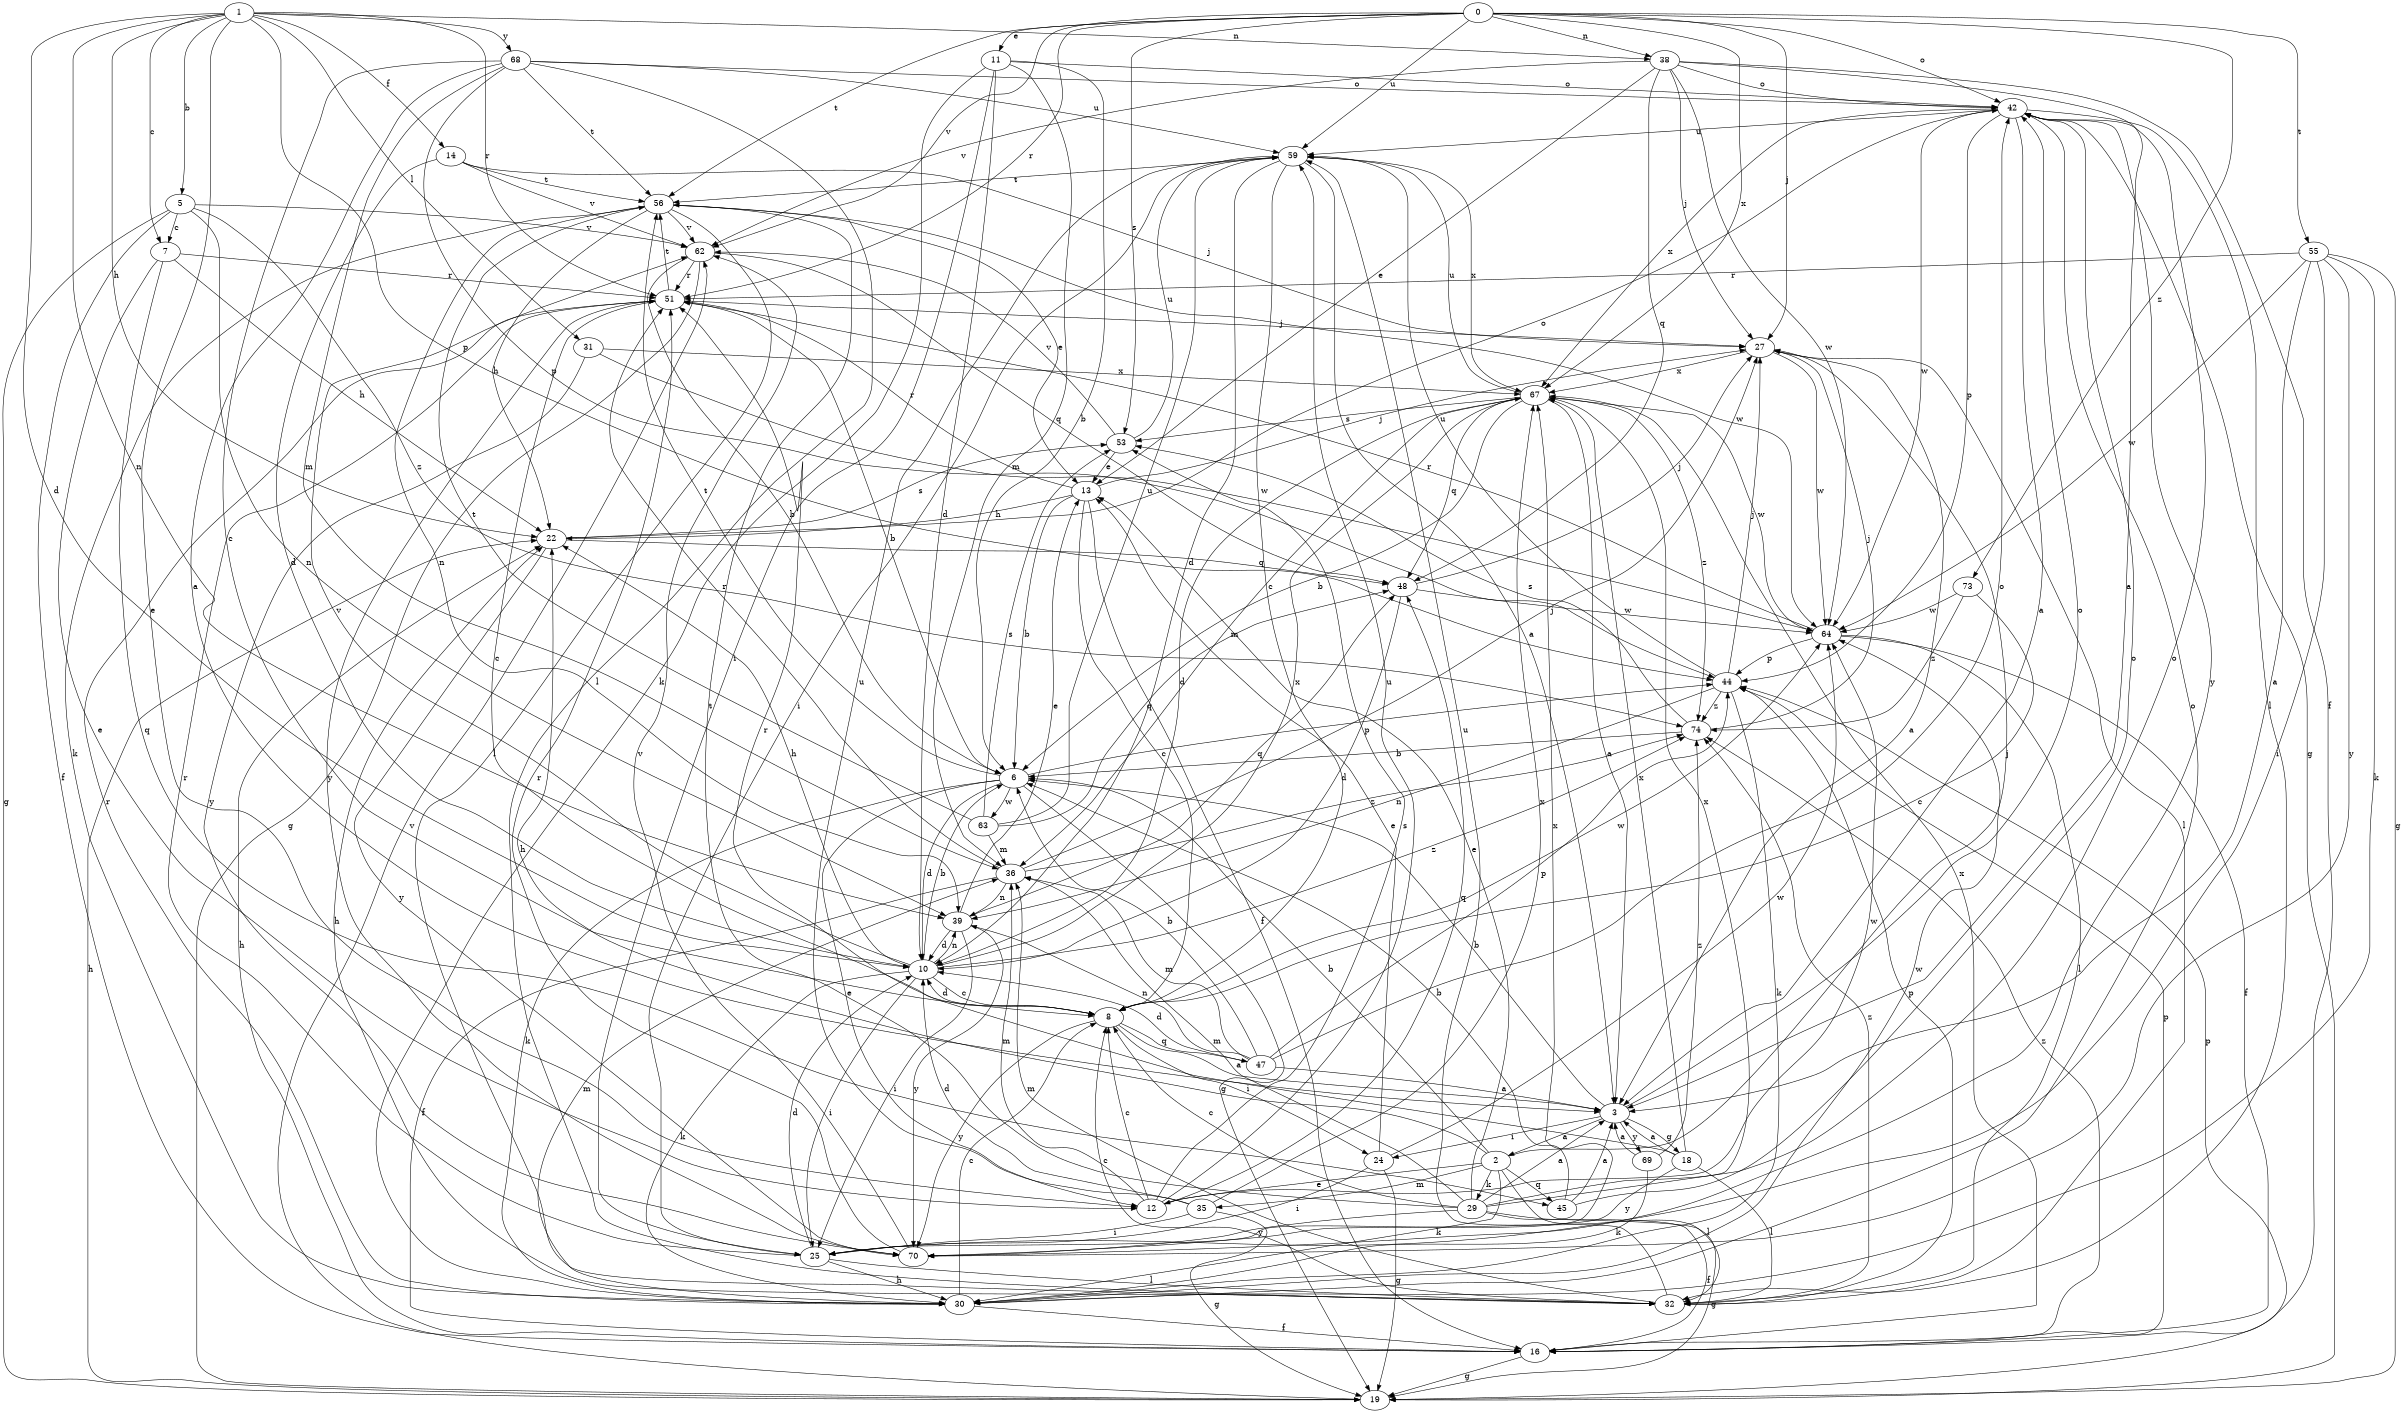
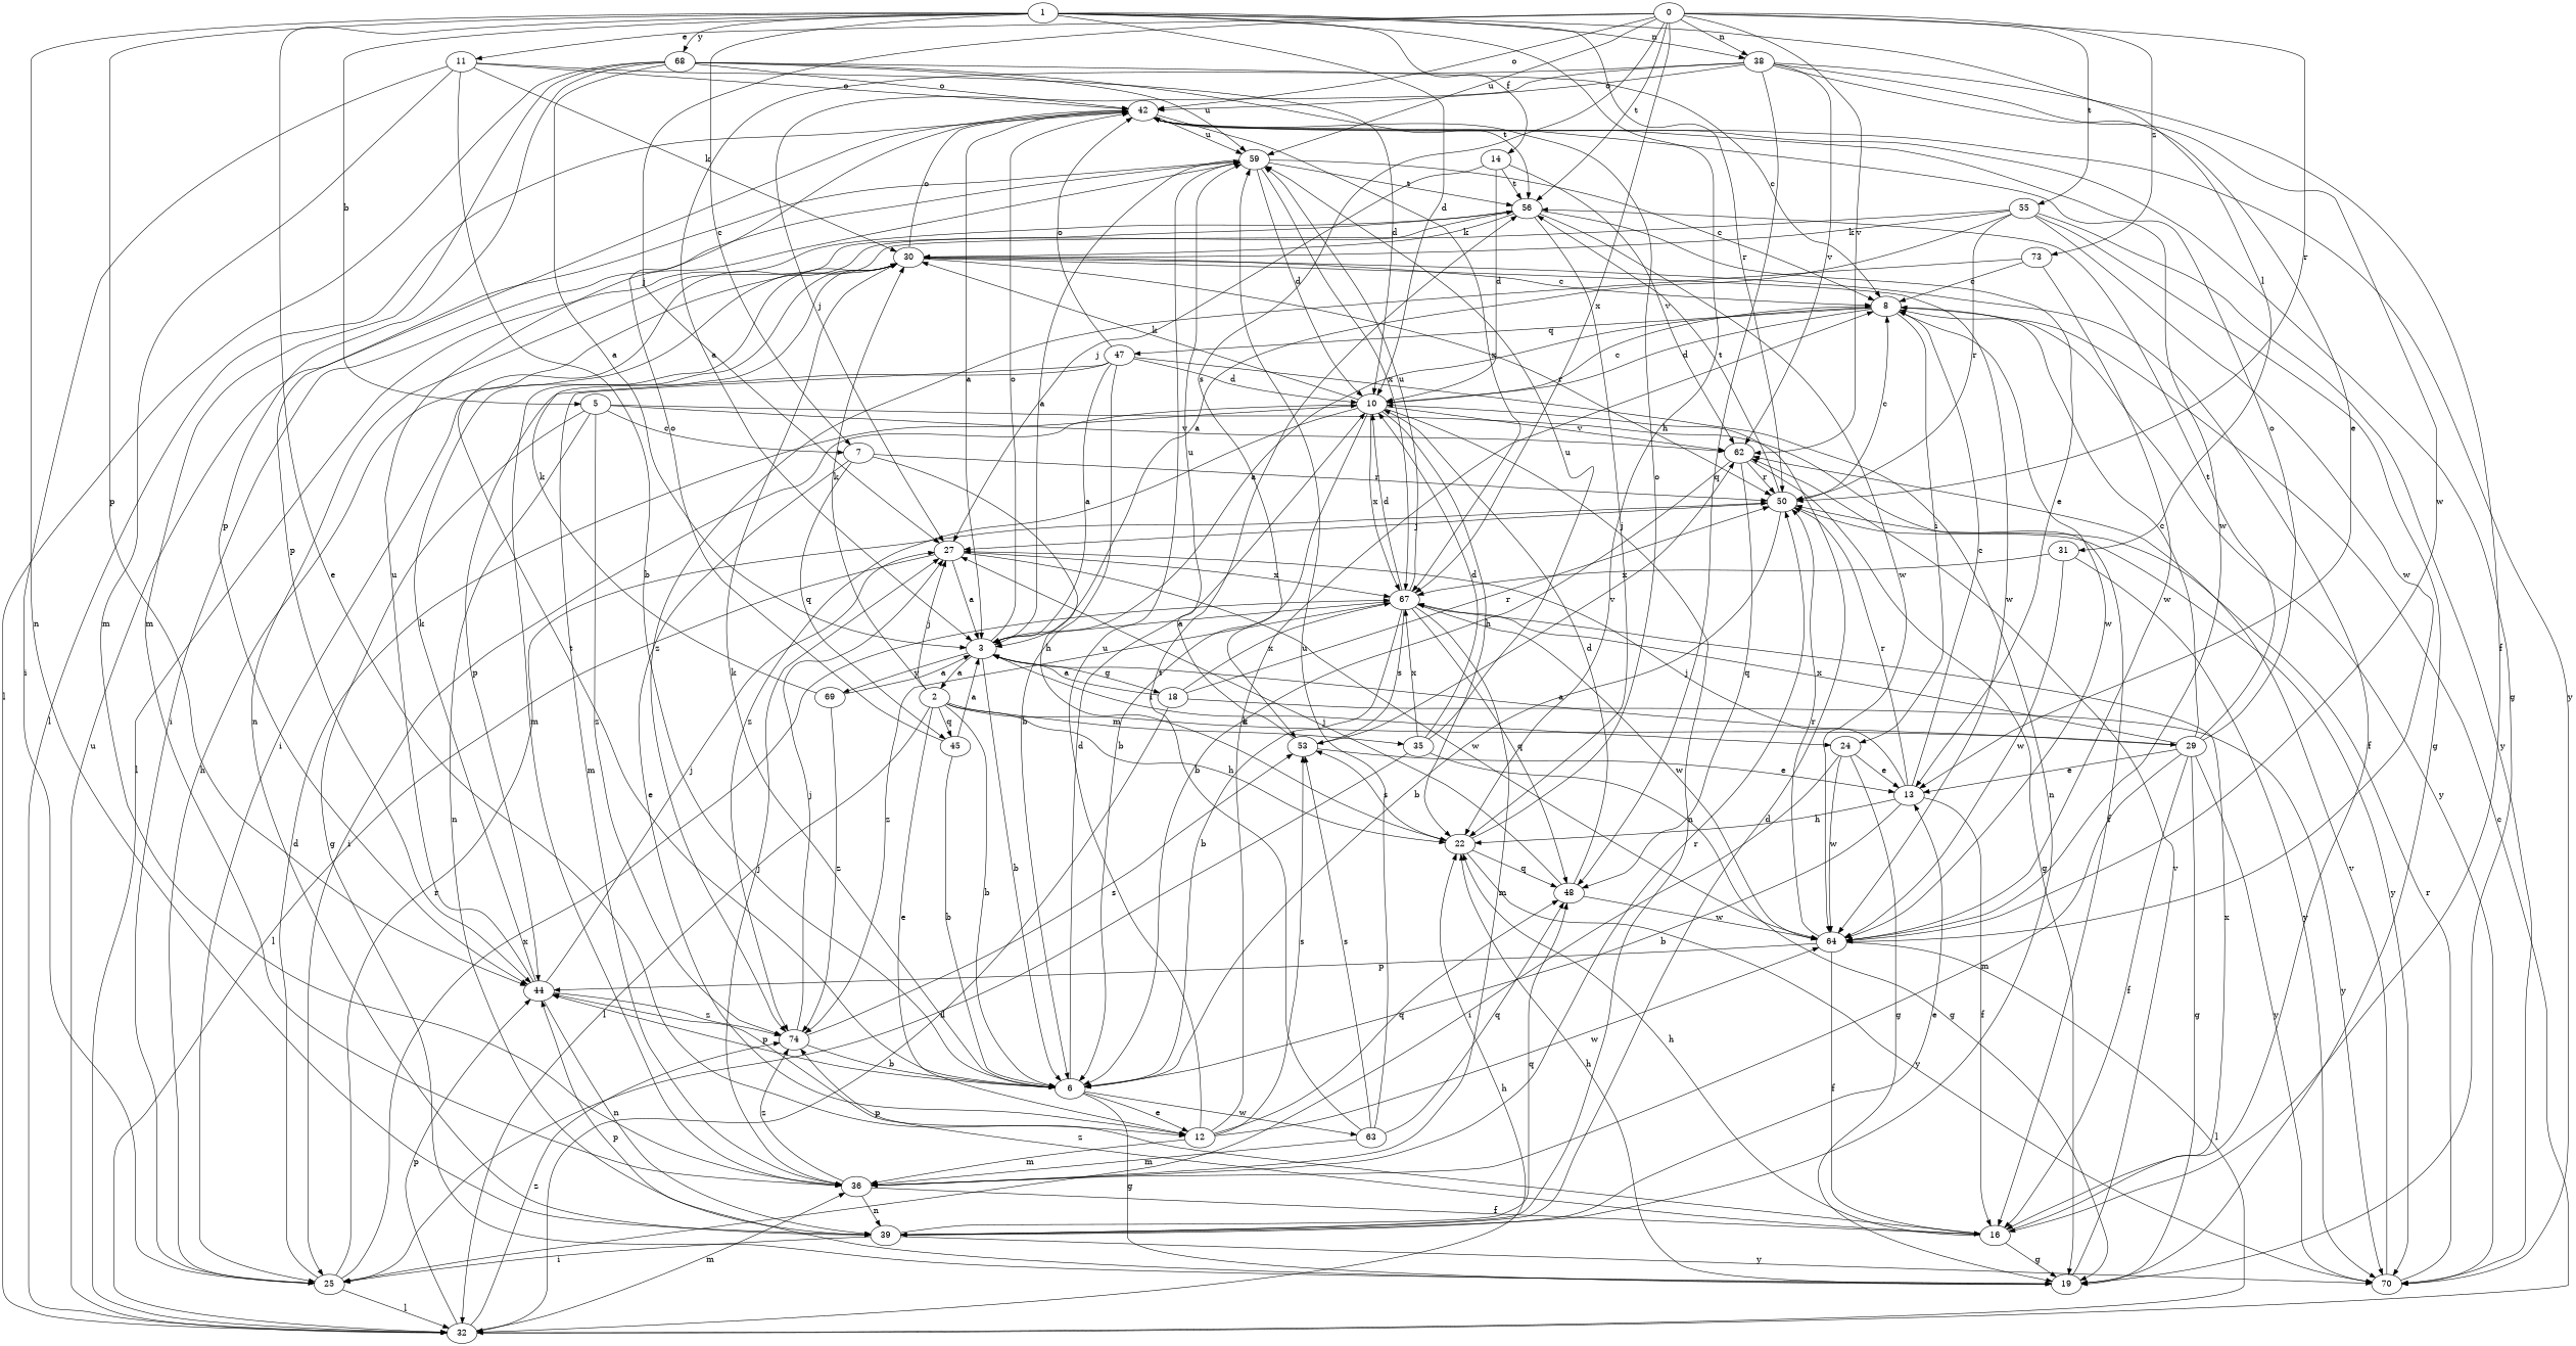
  strict digraph {
    0
    11
    27
    38
    42
-   50 [label=51]
+   50
    53
    55
    56
    59
    62
    67
    73
    10
    6
    30
    25
    36
    32
    3
    64
    16
    48
    13
    44
    19
    70
    8
    22
    39
    74
    1
    5
    7
    12
    14
    31
    68
    45
    2
    29
    n42 [label=35]
    63
    18
    24
    69
    47
    0 -> 11 [label=e]
    0 -> 27 [label=j]
    0 -> 38 [label=n]
    0 -> 42 [label=o]
    0 -> 50 [label=r]
    0 -> 53 [label=s]
    0 -> 55 [label=t]
    0 -> 56 [label=t]
    0 -> 59 [label=u]
    0 -> 62 [label=v]
    0 -> 67 [label=x]
    0 -> 73 [label=z]
    11 -> 42 [label=o]
    11 -> 10 [label=d]
    11 -> 6 [label=b]
    11 -> 30 [label=k]
    11 -> 25 [label=i]
    11 -> 36 [label=m]
    27 -> 67 [label=x]
    27 -> 32 [label=l]
    27 -> 3 [label=a]
    27 -> 64 [label=w]
    38 -> 27 [label=j]
    38 -> 42 [label=o]
    38 -> 62 [label=v]
    38 -> 3 [label=a]
    38 -> 64 [label=w]
    38 -> 16 [label=f]
    38 -> 48 [label=q]
    38 -> 13 [label=e]
    42 -> 59 [label=u]
    42 -> 67 [label=x]
    42 -> 32 [label=l]
    42 -> 3 [label=a]
    42 -> 64 [label=w]
    42 -> 44 [label=p]
    42 -> 19 [label=g]
    42 -> 70 [label=y]
    50 -> 27 [label=j]
    50 -> 56 [label=t]
    50 -> 6 [label=b]
    50 -> 70 [label=y]
    50 -> 8 [label=c]
    53 -> 59 [label=u]
    53 -> 62 [label=v]
    53 -> 13 [label=e]
    55 -> 50 [label=r]
    55 -> 30 [label=k]
    55 -> 25 [label=i]
    55 -> 3 [label=a]
    55 -> 64 [label=w]
    55 -> 19 [label=g]
    55 -> 70 [label=y]
-   56 -> 62 [label=v]
    56 -> 30 [label=k]
    56 -> 32 [label=l]
    56 -> 64 [label=w]
    56 -> 13 [label=e]
-   56 -> 22 [label=h]
+   56 -> 22 [label=j]
    56 -> 39 [label=n]
    59 -> 56 [label=t]
    59 -> 67 [label=x]
    59 -> 10 [label=d]
    59 -> 25 [label=i]
    59 -> 3 [label=a]
    59 -> 8 [label=c]
    62 -> 50 [label=r]
    62 -> 6 [label=b]
    62 -> 48 [label=q]
    62 -> 19 [label=g]
    67 -> 53 [label=s]
    67 -> 59 [label=u]
    67 -> 10 [label=d]
    67 -> 6 [label=b]
    67 -> 36 [label=m]
    67 -> 3 [label=a]
    67 -> 64 [label=w]
    67 -> 48 [label=q]
    67 -> 74 [label=z]
    73 -> 64 [label=w]
    73 -> 8 [label=c]
    73 -> 74 [label=z]
    10 -> 62 [label=v]
    10 -> 67 [label=x]
    10 -> 6 [label=b]
    10 -> 30 [label=k]
    10 -> 25 [label=i]
    10 -> 8 [label=c]
    10 -> 22 [label=h]
    10 -> 39 [label=n]
    10 -> 74 [label=z]
    6 -> 56 [label=t]
    6 -> 10 [label=d]
    6 -> 30 [label=k]
    6 -> 44 [label=p]
    6 -> 19 [label=g]
    6 -> 12 [label=e]
    6 -> 63 [label=w]
    30 -> 42 [label=o]
    30 -> 50 [label=r]
    30 -> 36 [label=m]
    30 -> 64 [label=w]
    30 -> 16 [label=f]
    30 -> 8 [label=c]
    25 -> 50 [label=r]
    25 -> 67 [label=x]
    25 -> 10 [label=d]
    25 -> 30 [label=h]
    25 -> 32 [label=l]
    36 -> 27 [label=j]
    36 -> 50 [label=r]
    36 -> 16 [label=f]
    36 -> 39 [label=n]
    36 -> 74 [label=z]
    32 -> 59 [label=u]
    32 -> 36 [label=m]
    32 -> 44 [label=p]
    32 -> 8 [label=c]
    32 -> 22 [label=h]
    32 -> 74 [label=z]
    3 -> 42 [label=o]
    3 -> 6 [label=b]
    3 -> 2 [label=a]
    3 -> 18 [label=g]
    3 -> 24 [label=i]
    3 -> 69 [label=y]
    64 -> 50 [label=r]
    64 -> 32 [label=l]
    64 -> 16 [label=f]
    64 -> 44 [label=p]
    16 -> 67 [label=x]
    16 -> 44 [label=p]
    16 -> 19 [label=g]
    16 -> 22 [label=h]
    16 -> 74 [label=z]
    48 -> 27 [label=j]
    48 -> 10 [label=d]
    48 -> 64 [label=w]
    13 -> 27 [label=j]
    13 -> 50 [label=r]
    13 -> 6 [label=b]
    13 -> 16 [label=f]
    13 -> 8 [label=c]
    13 -> 22 [label=h]
    44 -> 27 [label=j]
    44 -> 59 [label=u]
    44 -> 30 [label=k]
    44 -> 39 [label=n]
    44 -> 74 [label=z]
    19 -> 62 [label=v]
    19 -> 44 [label=p]
    19 -> 22 [label=h]
    70 -> 50 [label=r]
    70 -> 62 [label=v]
    8 -> 10 [label=d]
    8 -> 3 [label=a]
    8 -> 64 [label=w]
    8 -> 70 [label=y]
    8 -> 24 [label=i]
    8 -> 47 [label=q]
    22 -> 42 [label=o]
    22 -> 53 [label=s]
    22 -> 48 [label=q]
    22 -> 70 [label=y]
    39 -> 10 [label=d]
    39 -> 25 [label=i]
    39 -> 48 [label=q]
    39 -> 13 [label=e]
    39 -> 70 [label=y]
    74 -> 27 [label=j]
    74 -> 53 [label=s]
    74 -> 6 [label=b]
    1 -> 38 [label=n]
    1 -> 50 [label=r]
    1 -> 10 [label=d]
    1 -> 44 [label=p]
    1 -> 22 [label=h]
    1 -> 39 [label=n]
    1 -> 5 [label=b]
    1 -> 7 [label=c]
    1 -> 12 [label=e]
    1 -> 14 [label=f]
    1 -> 31 [label=l]
    1 -> 68 [label=y]
    5 -> 62 [label=v]
    5 -> 16 [label=f]
    5 -> 19 [label=g]
    5 -> 39 [label=n]
    5 -> 74 [label=z]
    5 -> 7 [label=c]
    7 -> 50 [label=r]
    7 -> 22 [label=h]
    7 -> 12 [label=e]
    7 -> 45 [label=q]
    12 -> 53 [label=s]
    12 -> 59 [label=u]
    12 -> 36 [label=m]
    12 -> 64 [label=w]
    12 -> 48 [label=q]
    12 -> 8 [label=c]
    14 -> 27 [label=j]
    14 -> 56 [label=t]
    14 -> 62 [label=v]
    14 -> 10 [label=d]
    31 -> 67 [label=x]
    31 -> 64 [label=w]
    31 -> 70 [label=y]
    68 -> 42 [label=o]
    68 -> 56 [label=t]
    68 -> 59 [label=u]
    68 -> 36 [label=m]
    68 -> 32 [label=l]
    68 -> 3 [label=a]
    68 -> 44 [label=p]
    68 -> 8 [label=c]
    45 -> 42 [label=o]
    45 -> 6 [label=b]
    45 -> 3 [label=a]
    2 -> 27 [label=j]
    2 -> 6 [label=b]
    2 -> 30 [label=k]
    2 -> 32 [label=l]
    2 -> 22 [label=h]
    2 -> 12 [label=e]
    2 -> 45 [label=q]
    2 -> 29 [label=k]
    2 -> n42 [label=m]
    29 -> 42 [label=o]
    29 -> 56 [label=t]
    29 -> 67 [label=x]
    29 -> 36 [label=m]
    29 -> 3 [label=a]
    29 -> 16 [label=f]
    29 -> 13 [label=e]
    29 -> 19 [label=g]
    29 -> 70 [label=y]
    29 -> 8 [label=c]
    n42 -> 59 [label=u]
    n42 -> 67 [label=x]
    n42 -> 10 [label=d]
    n42 -> 25 [label=i]
    n42 -> 19 [label=g]
    63 -> 53 [label=s]
    63 -> 56 [label=t]
    63 -> 59 [label=u]
    63 -> 36 [label=m]
    63 -> 48 [label=q]
    18 -> 50 [label=r]
    18 -> 67 [label=x]
    18 -> 32 [label=l]
    18 -> 3 [label=a]
    18 -> 70 [label=y]
    24 -> 25 [label=i]
    24 -> 64 [label=w]
    24 -> 13 [label=e]
    24 -> 19 [label=g]
    69 -> 30 [label=k]
    69 -> 3 [label=a]
    69 -> 74 [label=z]
    47 -> 42 [label=o]
    47 -> 10 [label=d]
    47 -> 6 [label=b]
    47 -> 36 [label=m]
    47 -> 3 [label=a]
    47 -> 44 [label=p]
    47 -> 39 [label=n]
  }
